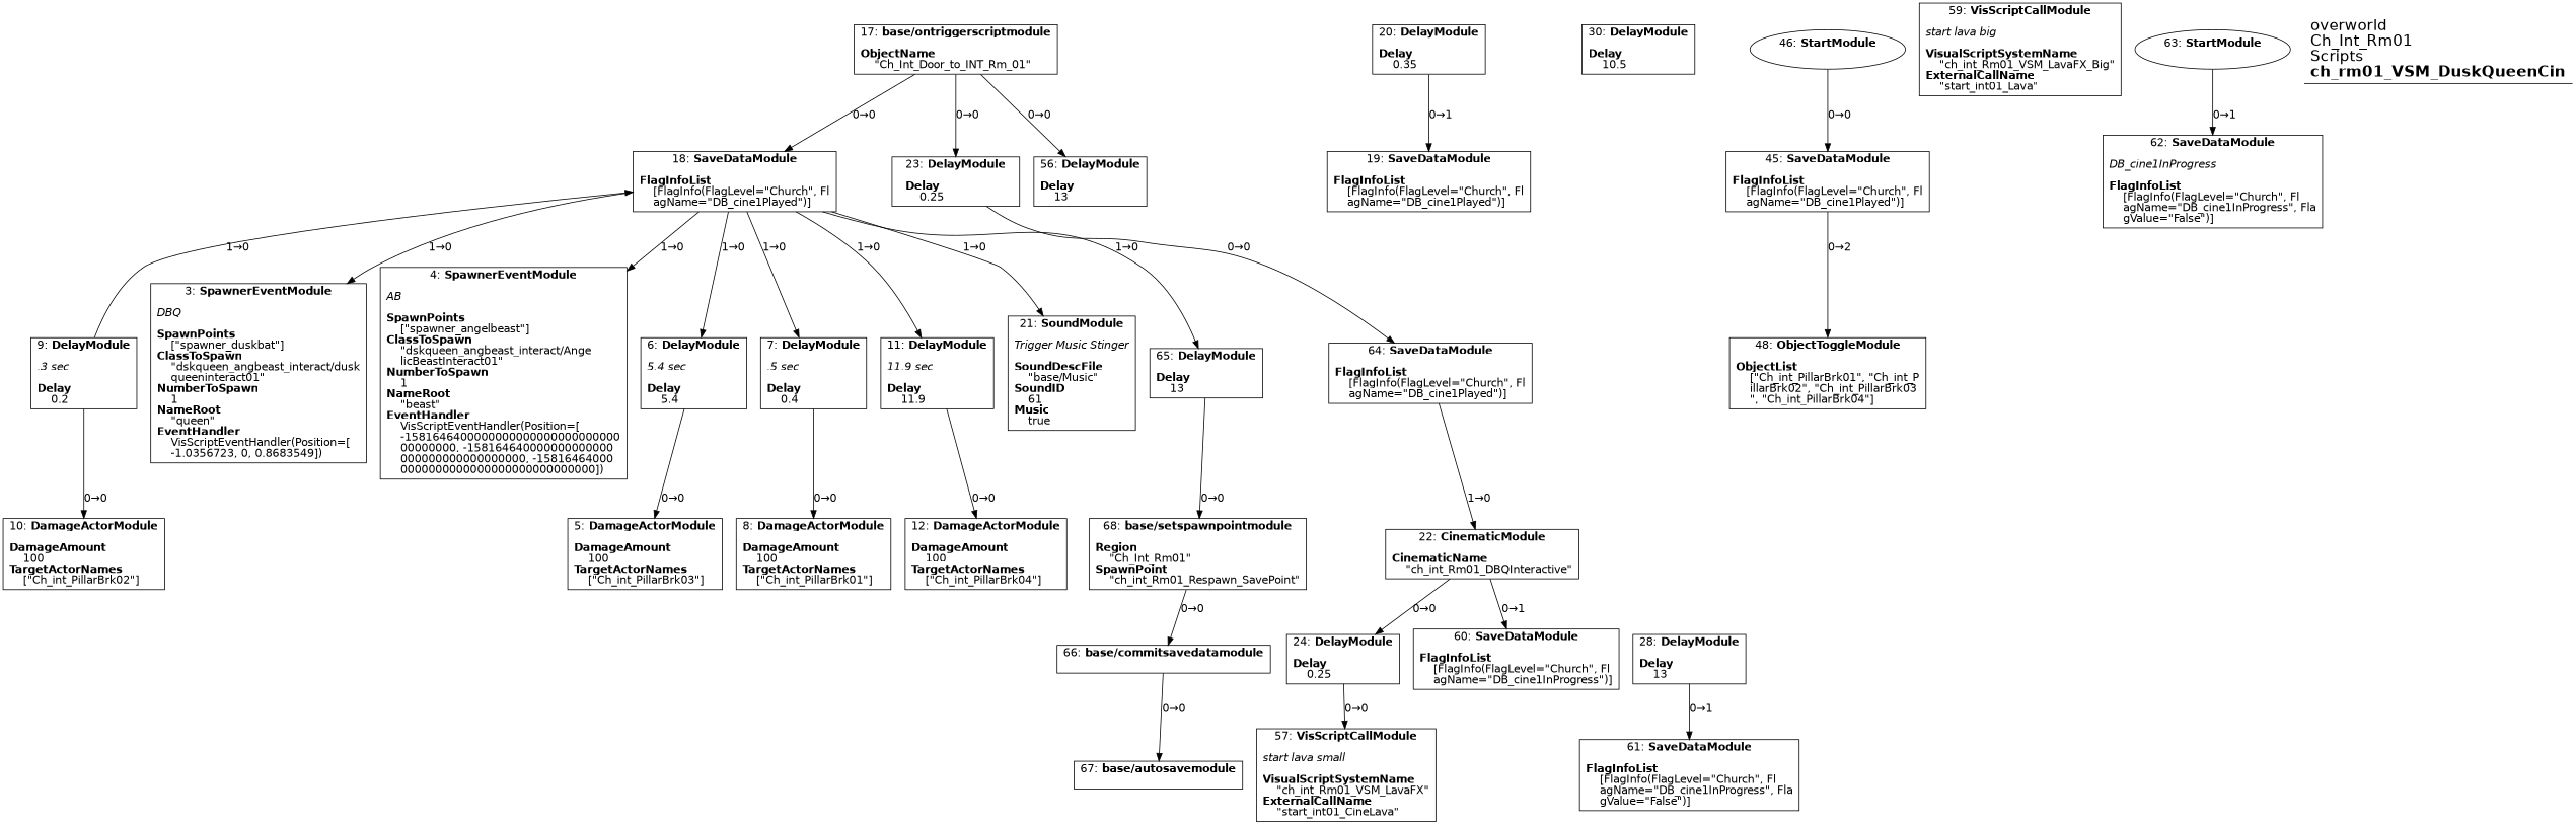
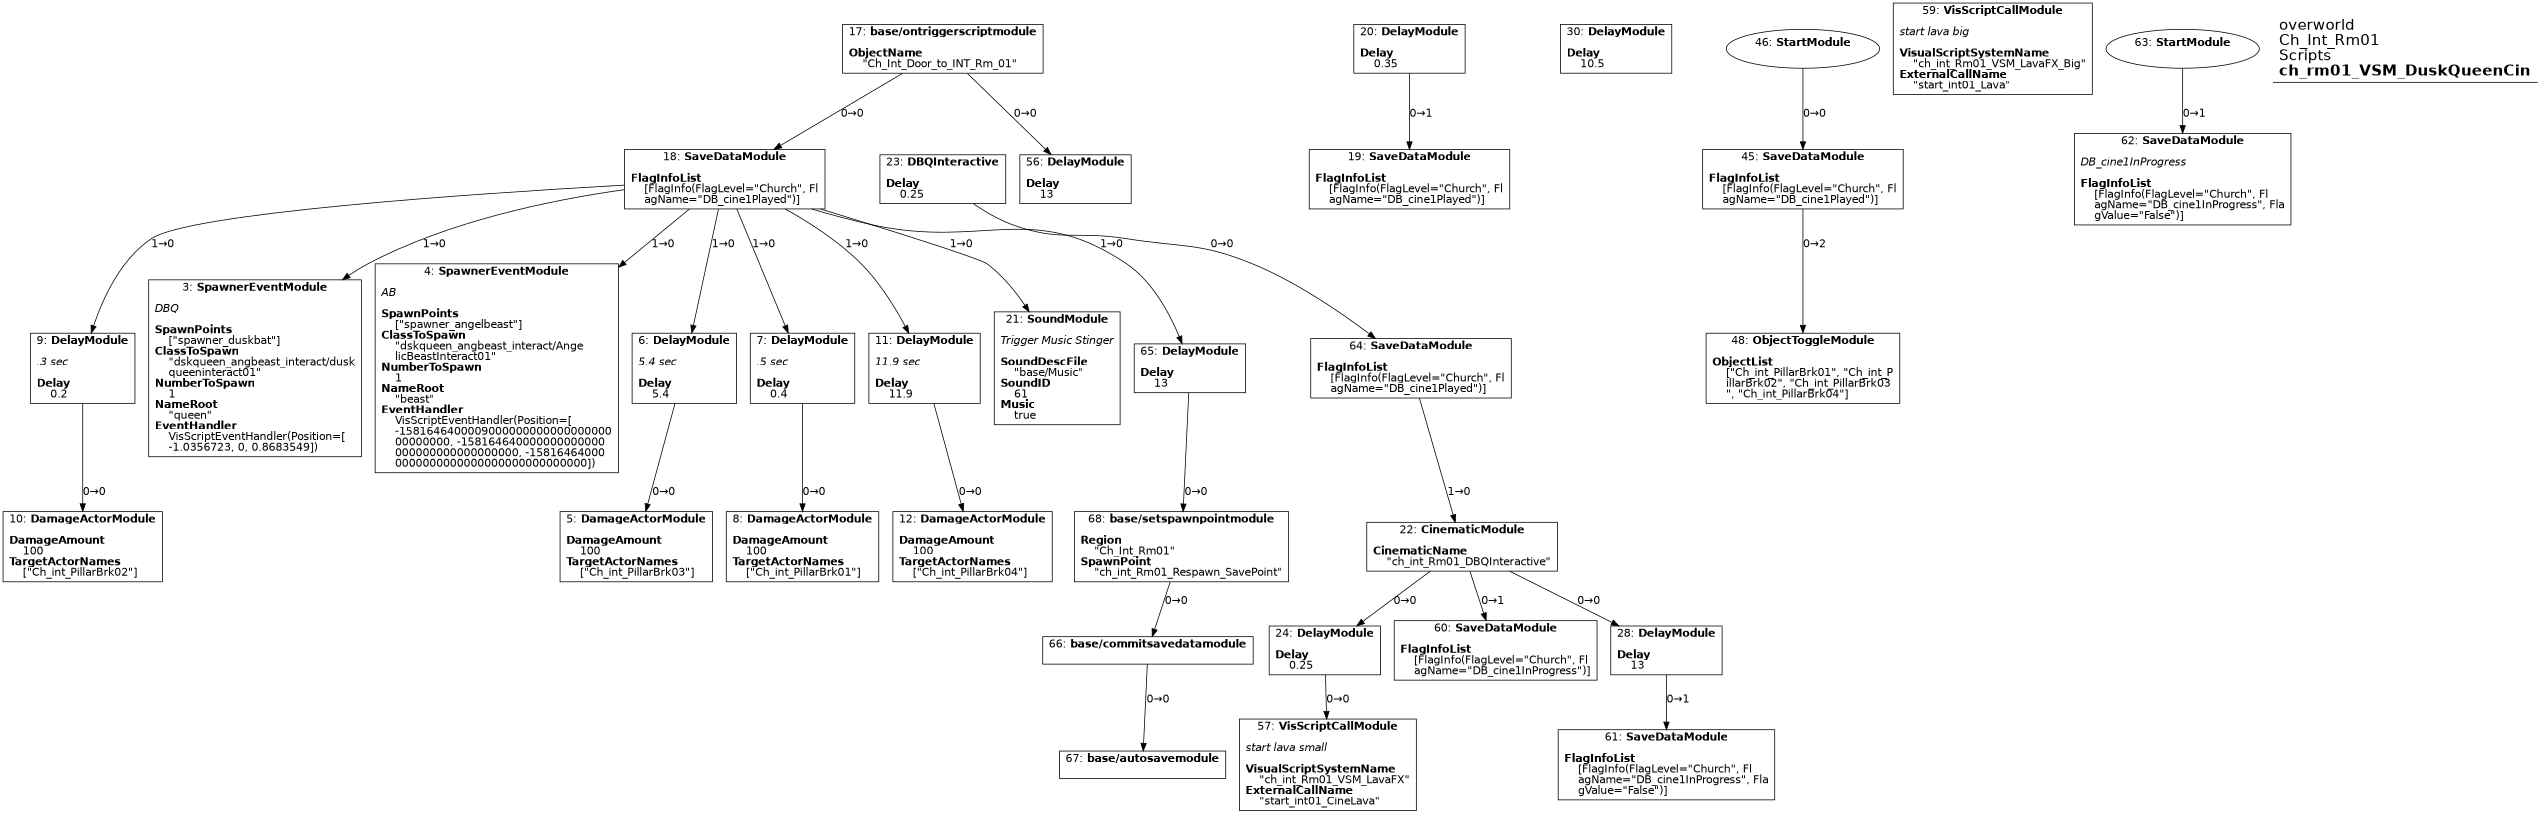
  digraph {
    fontname="DejaVu Sans"
    splines=spline
    node [fontname="DejaVu Sans" shape=box]
    edge [fontname="DejaVu Sans"]
    n1 [label=<3: <b>SpawnerEventModule</b><br/><br/><i>DBQ<br align="left"/></i><br align="left"/><b>SpawnPoints</b><br align="left"/>    [&quot;spawner_duskbat&quot;]<br align="left"/><b>ClassToSpawn</b><br align="left"/>    &quot;dskqueen_angbeast_interact/dusk<br align="left"/>    queeninteract01&quot;<br align="left"/><b>NumberToSpawn</b><br align="left"/>    1<br align="left"/><b>NameRoot</b><br align="left"/>    &quot;queen&quot;<br align="left"/><b>EventHandler</b><br align="left"/>    VisScriptEventHandler(Position=[<br align="left"/>    -1.0356723, 0, 0.8683549])<br align="left"/>>]
-   n2 [label=<4: <b>SpawnerEventModule</b><br/><br/><i>AB<br align="left"/></i><br align="left"/><b>SpawnPoints</b><br align="left"/>    [&quot;spawner_angelbeast&quot;]<br align="left"/><b>ClassToSpawn</b><br align="left"/>    &quot;dskqueen_angbeast_interact/Ange<br align="left"/>    licBeastInteract01&quot;<br align="left"/><b>NumberToSpawn</b><br align="left"/>    1<br align="left"/><b>NameRoot</b><br align="left"/>    &quot;beast&quot;<br align="left"/><b>EventHandler</b><br align="left"/>    VisScriptEventHandler(Position=[<br align="left"/>    -1581646400000000000000000000000<br align="left"/>    00000000, -158164640000000000000<br align="left"/>    000000000000000000, -15816464000<br align="left"/>    0000000000000000000000000000])<br align="left"/>>]
+   n2 [label=<4: <b>SpawnerEventModule</b><br/><br/><i>AB<br align="left"/></i><br align="left"/><b>SpawnPoints</b><br align="left"/>    [&quot;spawner_angelbeast&quot;]<br align="left"/><b>ClassToSpawn</b><br align="left"/>    &quot;dskqueen_angbeast_interact/Ange<br align="left"/>    licBeastInteract01&quot;<br align="left"/><b>NumberToSpawn</b><br align="left"/>    1<br align="left"/><b>NameRoot</b><br align="left"/>    &quot;beast&quot;<br align="left"/><b>EventHandler</b><br align="left"/>    VisScriptEventHandler(Position=[<br align="left"/>    -1581646400009000000000000000000<br align="left"/>    00000000, -158164640000000000000<br align="left"/>    000000000000000000, -15816464000<br align="left"/>    0000000000000000000000000000])<br align="left"/>>]
    n3 [label=<5: <b>DamageActorModule</b><br/><br/><b>DamageAmount</b><br align="left"/>    100<br align="left"/><b>TargetActorNames</b><br align="left"/>    [&quot;Ch_int_PillarBrk03&quot;]<br align="left"/>>]
    n4 [label=<6: <b>DelayModule</b><br/><br/><i>5.4 sec<br align="left"/></i><br align="left"/><b>Delay</b><br align="left"/>    5.4<br align="left"/>>]
    n5 [label=<7: <b>DelayModule</b><br/><br/><i>.5 sec<br align="left"/></i><br align="left"/><b>Delay</b><br align="left"/>    0.4<br align="left"/>>]
    n6 [label=<8: <b>DamageActorModule</b><br/><br/><b>DamageAmount</b><br align="left"/>    100<br align="left"/><b>TargetActorNames</b><br align="left"/>    [&quot;Ch_int_PillarBrk01&quot;]<br align="left"/>>]
    n7 [label=<9: <b>DelayModule</b><br/><br/><i>.3 sec<br align="left"/></i><br align="left"/><b>Delay</b><br align="left"/>    0.2<br align="left"/>>]
    n8 [label=<10: <b>DamageActorModule</b><br/><br/><b>DamageAmount</b><br align="left"/>    100<br align="left"/><b>TargetActorNames</b><br align="left"/>    [&quot;Ch_int_PillarBrk02&quot;]<br align="left"/>>]
    n9 [label=<11: <b>DelayModule</b><br/><br/><i>11.9 sec<br align="left"/></i><br align="left"/><b>Delay</b><br align="left"/>    11.9<br align="left"/>>]
    n10 [label=<12: <b>DamageActorModule</b><br/><br/><b>DamageAmount</b><br align="left"/>    100<br align="left"/><b>TargetActorNames</b><br align="left"/>    [&quot;Ch_int_PillarBrk04&quot;]<br align="left"/>>]
    n11 [label=<17: <b>base/ontriggerscriptmodule</b><br/><br/><b>ObjectName</b><br align="left"/>    &quot;Ch_Int_Door_to_INT_Rm_01&quot;<br align="left"/>>]
    n12 [label=<18: <b>SaveDataModule</b><br/><br/><b>FlagInfoList</b><br align="left"/>    [FlagInfo(FlagLevel=&quot;Church&quot;, Fl<br align="left"/>    agName=&quot;DB_cine1Played&quot;)]<br align="left"/>>]
-   n13 [label=<23: <b>DelayModule</b><br/><br/><b>Delay</b><br align="left"/>    0.25<br align="left"/>>]
+   n13 [label=<23: <b>DBQInteractive</b><br/><br/><b>Delay</b><br align="left"/>    0.25<br align="left"/>>]
    n14 [label=<56: <b>DelayModule</b><br/><br/><b>Delay</b><br align="left"/>    13<br align="left"/>>]
    n15 [label=<21: <b>SoundModule</b><br/><br/><i>Trigger Music Stinger<br align="left"/></i><br align="left"/><b>SoundDescFile</b><br align="left"/>    &quot;base/Music&quot;<br align="left"/><b>SoundID</b><br align="left"/>    61<br align="left"/><b>Music</b><br align="left"/>    true<br align="left"/>>]
    n16 [label=<65: <b>DelayModule</b><br/><br/><b>Delay</b><br align="left"/>    13<br align="left"/>>]
    n17 [label=<20: <b>DelayModule</b><br/><br/><b>Delay</b><br align="left"/>    0.35<br align="left"/>>]
    n18 [label=<19: <b>SaveDataModule</b><br/><br/><b>FlagInfoList</b><br align="left"/>    [FlagInfo(FlagLevel=&quot;Church&quot;, Fl<br align="left"/>    agName=&quot;DB_cine1Played&quot;)]<br align="left"/>>]
    n19 [label=<64: <b>SaveDataModule</b><br/><br/><b>FlagInfoList</b><br align="left"/>    [FlagInfo(FlagLevel=&quot;Church&quot;, Fl<br align="left"/>    agName=&quot;DB_cine1Played&quot;)]<br align="left"/>>]
    n20 [label=<68: <b>base/setspawnpointmodule</b><br/><br/><b>Region</b><br align="left"/>    &quot;Ch_Int_Rm01&quot;<br align="left"/><b>SpawnPoint</b><br align="left"/>    &quot;ch_int_Rm01_Respawn_SavePoint&quot;<br align="left"/>>]
    n21 [label=<22: <b>CinematicModule</b><br/><br/><b>CinematicName</b><br align="left"/>    &quot;ch_int_Rm01_DBQInteractive&quot;<br align="left"/>>]
    n22 [label=<66: <b>base/commitsavedatamodule</b><br/><br/>>]
    n23 [label=<24: <b>DelayModule</b><br/><br/><b>Delay</b><br align="left"/>    0.25<br align="left"/>>]
    n24 [label=<60: <b>SaveDataModule</b><br/><br/><b>FlagInfoList</b><br align="left"/>    [FlagInfo(FlagLevel=&quot;Church&quot;, Fl<br align="left"/>    agName=&quot;DB_cine1InProgress&quot;)]<br align="left"/>>]
    n25 [label=<28: <b>DelayModule</b><br/><br/><b>Delay</b><br align="left"/>    13<br align="left"/>>]
    n26 [label=<57: <b>VisScriptCallModule</b><br/><br/><i>start lava small<br align="left"/></i><br align="left"/><b>VisualScriptSystemName</b><br align="left"/>    &quot;ch_int_Rm01_VSM_LavaFX&quot;<br align="left"/><b>ExternalCallName</b><br align="left"/>    &quot;start_int01_CineLava&quot;<br align="left"/>>]
    n27 [label=<61: <b>SaveDataModule</b><br/><br/><b>FlagInfoList</b><br align="left"/>    [FlagInfo(FlagLevel=&quot;Church&quot;, Fl<br align="left"/>    agName=&quot;DB_cine1InProgress&quot;, Fla<br align="left"/>    gValue=&quot;False&quot;)]<br align="left"/>>]
    n28 [label=<30: <b>DelayModule</b><br/><br/><b>Delay</b><br align="left"/>    10.5<br align="left"/>>]
    n29 [label=<45: <b>SaveDataModule</b><br/><br/><b>FlagInfoList</b><br align="left"/>    [FlagInfo(FlagLevel=&quot;Church&quot;, Fl<br align="left"/>    agName=&quot;DB_cine1Played&quot;)]<br align="left"/>>]
    n30 [label=<48: <b>ObjectToggleModule</b><br/><br/><b>ObjectList</b><br align="left"/>    [&quot;Ch_int_PillarBrk01&quot;, &quot;Ch_int_P<br align="left"/>    illarBrk02&quot;, &quot;Ch_int_PillarBrk03<br align="left"/>    &quot;, &quot;Ch_int_PillarBrk04&quot;]<br align="left"/>>]
    n31 [label=<46: <b>StartModule</b><br/><br/>> shape=oval]
    n32 [label=<59: <b>VisScriptCallModule</b><br/><br/><i>start lava big<br align="left"/></i><br align="left"/><b>VisualScriptSystemName</b><br align="left"/>    &quot;ch_int_Rm01_VSM_LavaFX_Big&quot;<br align="left"/><b>ExternalCallName</b><br align="left"/>    &quot;start_int01_Lava&quot;<br align="left"/>>]
    n33 [label=<62: <b>SaveDataModule</b><br/><br/><i>DB_cine1InProgress<br align="left"/></i><br align="left"/><b>FlagInfoList</b><br align="left"/>    [FlagInfo(FlagLevel=&quot;Church&quot;, Fl<br align="left"/>    agName=&quot;DB_cine1InProgress&quot;, Fla<br align="left"/>    gValue=&quot;False&quot;)]<br align="left"/>>]
    n34 [label=<63: <b>StartModule</b><br/><br/>> shape=oval]
    n35 [label=<67: <b>base/autosavemodule</b><br/><br/>>]
    n36 [label=<<font point-size="20">overworld<br align="left"/>Ch_Int_Rm01<br align="left"/>Scripts<br align="left"/><b>ch_rm01_VSM_DuskQueenCin</b><br align="left"/></font>> shape=underline]
    n4 -> n3 [label="0→0"]
    n5 -> n6 [label="0→0"]
    n7 -> n8 [label="0→0"]
    n9 -> n10 [label="0→0"]
    n11 -> n12 [label="0→0"]
-   n11 -> n13 [label="0→0"]
    n11 -> n14 [label="0→0"]
    n12 -> n1 [label="1→0"]
    n12 -> n2 [label="1→0"]
    n12 -> n4 [label="1→0"]
    n12 -> n5 [label="1→0"]
-   n7 -> n12 [label="1→0"]
+   n12 -> n7 [label="1→0"]
    n12 -> n9 [label="1→0"]
    n12 -> n15 [label="1→0"]
    n12 -> n16 [label="1→0"]
    n13 -> n19 [label="0→0"]
    n16 -> n20 [label="0→0"]
    n17 -> n18 [label="0→1"]
    n19 -> n21 [label="1→0"]
    n20 -> n22 [label="0→0"]
    n21 -> n23 [label="0→0"]
    n21 -> n24 [label="0→1"]
+   n21 -> n25 [label="0→0"]
    n22 -> n35 [label="0→0"]
    n23 -> n26 [label="0→0"]
    n25 -> n27 [label="0→1"]
    n29 -> n30 [label="0→2"]
    n31 -> n29 [label="0→0"]
    n34 -> n33 [label="0→1"]
  }
